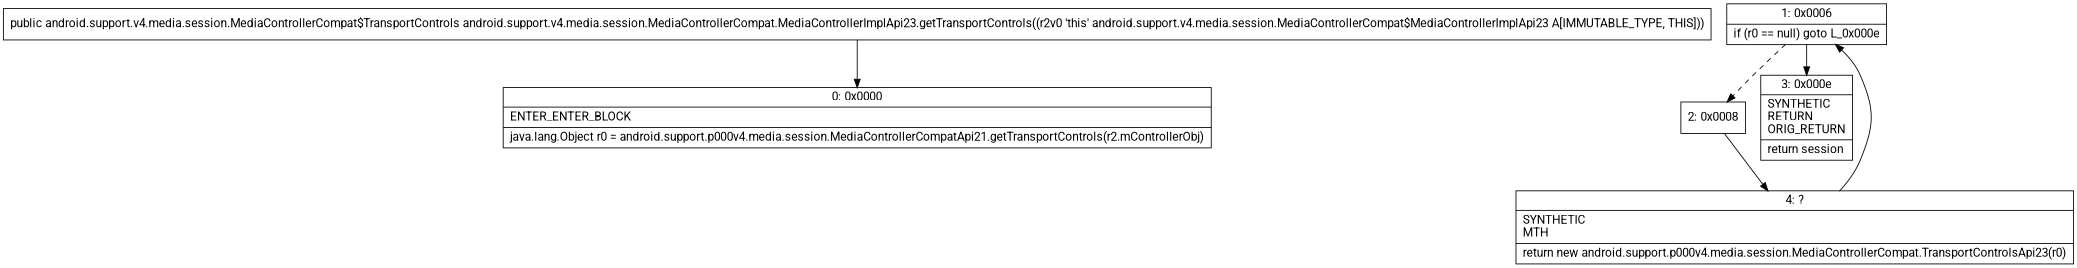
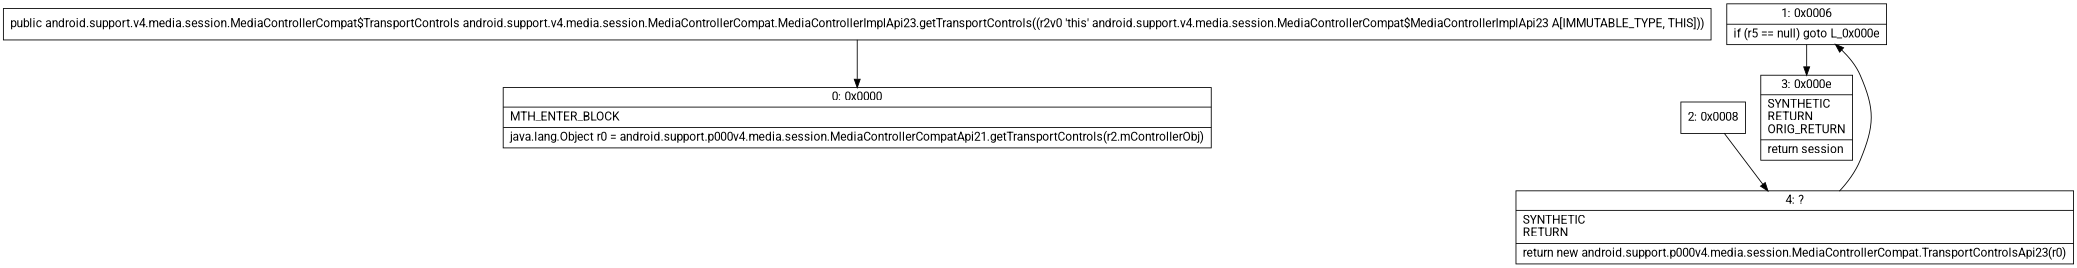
  digraph {
    fontname=Roboto
    node [fontname=Roboto shape=record]
    edge [fontname=Roboto]
-   n1 [label="{0\:\ 0x0000|ENTER_ENTER_BLOCK\l|java.lang.Object r0 = android.support.p000v4.media.session.MediaControllerCompatApi21.getTransportControls(r2.mControllerObj)\l}"]
-   n2 [label="{1\:\ 0x0006|if (r0 == null) goto L_0x000e\l}"]
+   n1 [label="{0\:\ 0x0000|MTH_ENTER_BLOCK\l|java.lang.Object r0 = android.support.p000v4.media.session.MediaControllerCompatApi21.getTransportControls(r2.mControllerObj)\l}"]
+   n2 [label="{1\:\ 0x0006|if (r5 == null) goto L_0x000e\l}"]
    n3 [label="{2\:\ 0x0008}"]
    n4 [label="{3\:\ 0x000e|SYNTHETIC\lRETURN\lORIG_RETURN\l|return session\l}"]
-   n5 [label="{4\:\ ?|SYNTHETIC\lMTH\l|return new android.support.p000v4.media.session.MediaControllerCompat.TransportControlsApi23(r0)\l}"]
+   n5 [label="{4\:\ ?|SYNTHETIC\lRETURN\l|return new android.support.p000v4.media.session.MediaControllerCompat.TransportControlsApi23(r0)\l}"]
    n6 [label="{public android.support.v4.media.session.MediaControllerCompat$TransportControls android.support.v4.media.session.MediaControllerCompat.MediaControllerImplApi23.getTransportControls((r2v0 'this' android.support.v4.media.session.MediaControllerCompat$MediaControllerImplApi23 A[IMMUTABLE_TYPE, THIS])) }"]
-   n2 -> n3 [style=dashed]
    n2 -> n4
    n3 -> n5
    n5 -> n2
    n6 -> n1
  }
